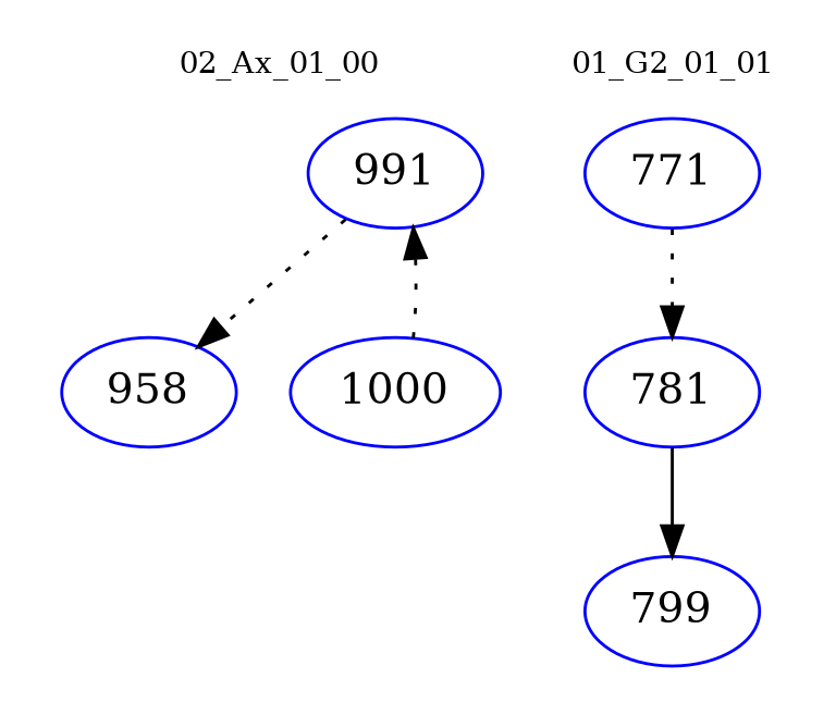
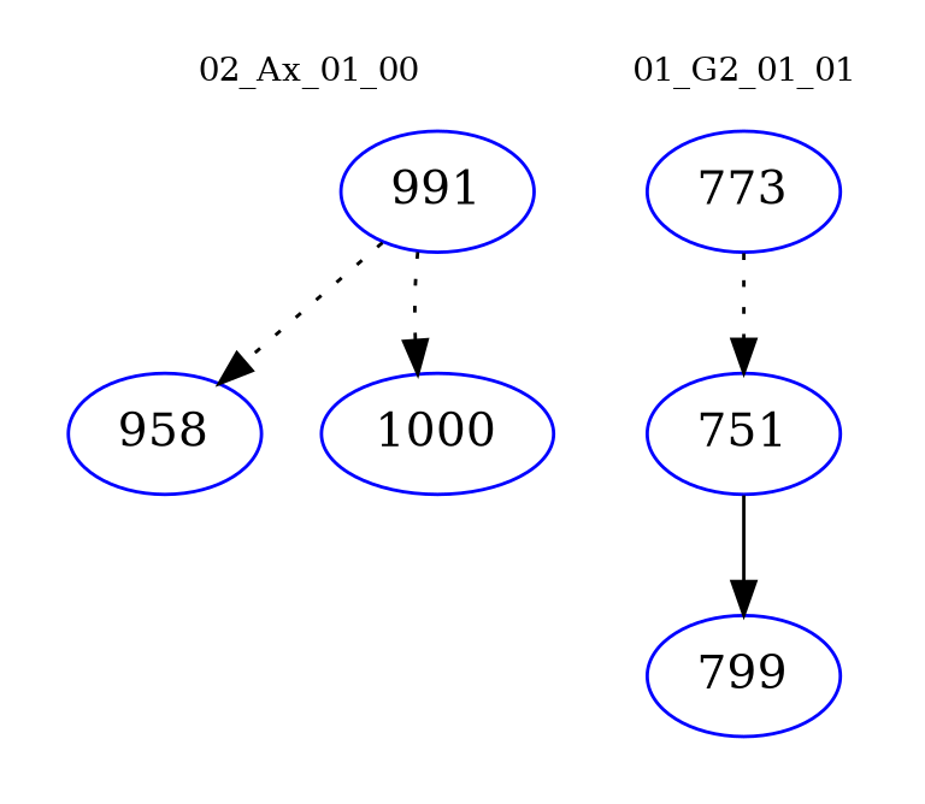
  digraph {
    node [color=blue]
    edge [color=black style=dotted]
    n1 [label=991]
    n2 [label=958]
    n3 [label=1000]
-   n4 [label=781]
-   n5 [label=771]
+   n4 [label=751]
+   n5 [label=773]
    n6 [label=799]
    subgraph cluster_1 {
      color=white
      fontsize=10
      label="02_Ax_01_00"
      n1
      n2
      n3
    }
    subgraph cluster_2 {
      color=white
      fontsize=10
      label="01_G2_01_01"
      n4
      n5
      n6
    }
    n1 -> n2
-   n3 -> n1
+   n1 -> n3
    n4 -> n6 [style=solid]
    n5 -> n4
  }
